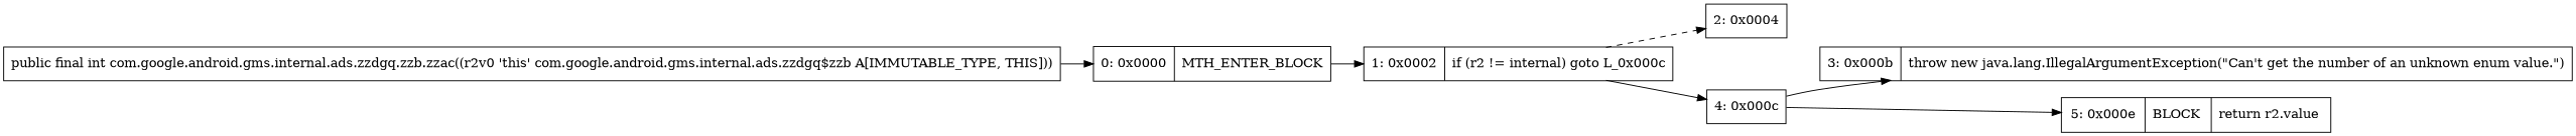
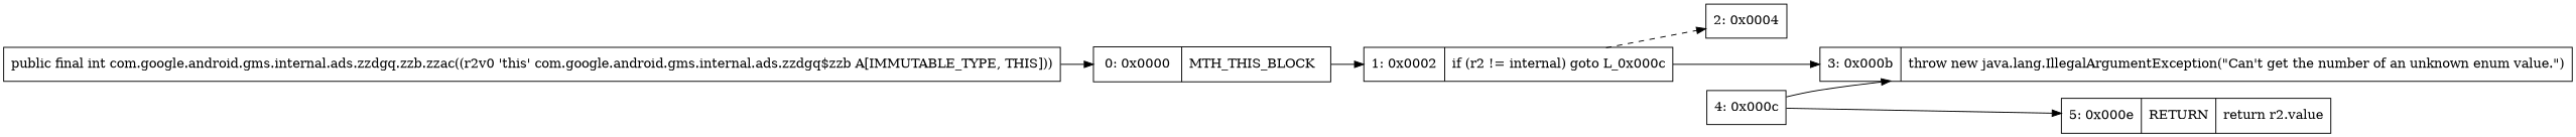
  digraph {
    rankdir=LR
    node [shape=record]
-   n1 [label="{0\:\ 0x0000|MTH_ENTER_BLOCK\l}"]
+   n1 [label="{0\:\ 0x0000|MTH_THIS_BLOCK\l}"]
    n2 [label="{1\:\ 0x0002|if (r2 != internal) goto L_0x000c\l}"]
    n3 [label="{2\:\ 0x0004}"]
    n4 [label="{4\:\ 0x000c}"]
    n5 [label="{3\:\ 0x000b|throw new java.lang.IllegalArgumentException(\"Can't get the number of an unknown enum value.\")\l}"]
-   n6 [label="{5\:\ 0x000e|BLOCK\l|return r2.value\l}"]
+   n6 [label="{5\:\ 0x000e|RETURN\l|return r2.value\l}"]
    n7 [label="{public final int com.google.android.gms.internal.ads.zzdgq.zzb.zzac((r2v0 'this' com.google.android.gms.internal.ads.zzdgq$zzb A[IMMUTABLE_TYPE, THIS])) }"]
    n1 -> n2
    n2 -> n3 [style=dashed]
-   n2 -> n4
+   n2 -> n5
    n4 -> n5
    n4 -> n6
    n7 -> n1
  }
